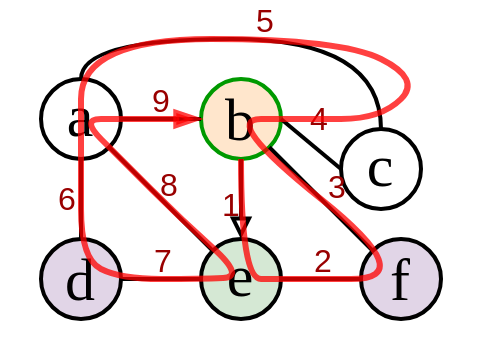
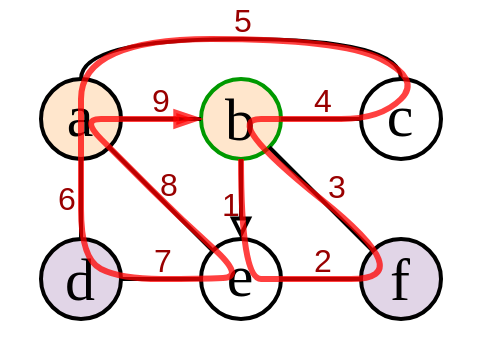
  <mxCell id="0" />
  <mxCell id="1" parent="0" />
  <mxCell id="2" value="" style="group" parent="1" vertex="1" connectable="0"><mxGeometry x="20" y="20" width="200" height="120" as="geometry" /></mxCell>
- <mxCell id="3" value="a" style="ellipse;whiteSpace=wrap;html=1;aspect=fixed;strokeWidth=2;fontFamily=Times New Roman;fontSize=30;spacingTop=-5;container=0;" parent="2" vertex="1"><mxGeometry width="40" height="40" as="geometry" /></mxCell>
+ <mxCell id="3" value="a" style="ellipse;whiteSpace=wrap;html=1;aspect=fixed;strokeWidth=2;fontFamily=Times New Roman;fontSize=30;spacingTop=-5;container=0;fillColor=#ffe6cc;" parent="2" vertex="1"><mxGeometry width="40" height="40" as="geometry" /></mxCell>
  <mxCell id="4" value="b" style="ellipse;whiteSpace=wrap;html=1;aspect=fixed;strokeWidth=2;fontFamily=Times New Roman;fontSize=30;strokeColor=#009900;container=0;fillColor=#ffe6cc;" parent="2" vertex="1"><mxGeometry x="80" width="40" height="40" as="geometry" /></mxCell>
  <mxCell id="5" style="edgeStyle=none;shape=connector;rounded=0;orthogonalLoop=1;jettySize=auto;html=1;exitX=1;exitY=0.5;exitDx=0;exitDy=0;entryX=0;entryY=0.5;entryDx=0;entryDy=0;labelBackgroundColor=none;strokeColor=#000000;strokeWidth=2;fontFamily=Helvetica;fontSize=16;fontColor=#990000;endArrow=none;endFill=0;" parent="2" source="3" target="4" edge="1"><mxGeometry relative="1" as="geometry" /></mxCell>
  <mxCell id="6" value="9" style="edgeLabel;html=1;align=center;verticalAlign=middle;resizable=0;points=[];fontSize=16;fontFamily=Helvetica;fontColor=#990000;container=0;labelBackgroundColor=none;" parent="5" vertex="1" connectable="0"><mxGeometry x="-0.184" relative="1" as="geometry"><mxPoint x="3" y="-10" as="offset" /></mxGeometry></mxCell>
- <mxCell id="7" value="c" style="ellipse;whiteSpace=wrap;html=1;aspect=fixed;strokeWidth=2;fontFamily=Times New Roman;fontSize=30;spacingTop=-5;container=0;" parent="2" vertex="1"><mxGeometry x="150" y="25" width="40" height="40" as="geometry" /></mxCell>
+ <mxCell id="7" value="c" style="ellipse;whiteSpace=wrap;html=1;aspect=fixed;strokeWidth=2;fontFamily=Times New Roman;fontSize=30;spacingTop=-5;container=0;" parent="2" vertex="1"><mxGeometry x="160" width="40" height="40" as="geometry" /></mxCell>
  <mxCell id="8" style="edgeStyle=orthogonalEdgeStyle;shape=connector;rounded=0;orthogonalLoop=1;jettySize=auto;html=1;exitX=0.5;exitY=0;exitDx=0;exitDy=0;entryX=0.5;entryY=0;entryDx=0;entryDy=0;labelBackgroundColor=none;strokeColor=#000000;strokeWidth=2;fontFamily=Helvetica;fontSize=16;fontColor=#990000;endArrow=none;endFill=0;curved=1;" parent="2" source="7" target="3" edge="1"><mxGeometry relative="1" as="geometry" /></mxCell>
  <mxCell id="9" value="5" style="edgeLabel;html=1;align=center;verticalAlign=middle;resizable=0;points=[];fontSize=16;fontFamily=Helvetica;fontColor=#990000;container=0;labelBackgroundColor=none;" parent="8" vertex="1" connectable="0"><mxGeometry x="-0.43" y="3" relative="1" as="geometry"><mxPoint x="-43" y="-13" as="offset" /></mxGeometry></mxCell>
  <mxCell id="10" style="edgeStyle=none;shape=connector;rounded=0;orthogonalLoop=1;jettySize=auto;html=1;exitX=1;exitY=0.5;exitDx=0;exitDy=0;entryX=0;entryY=0.5;entryDx=0;entryDy=0;labelBackgroundColor=none;strokeColor=#000000;strokeWidth=2;fontFamily=Helvetica;fontSize=16;fontColor=#990000;endArrow=none;endFill=0;" parent="2" source="4" target="7" edge="1"><mxGeometry relative="1" as="geometry" /></mxCell>
  <mxCell id="11" value="4" style="edgeLabel;html=1;align=center;verticalAlign=middle;resizable=0;points=[];fontSize=16;fontFamily=Helvetica;fontColor=#990000;container=0;labelBackgroundColor=none;" parent="10" vertex="1" connectable="0"><mxGeometry x="-0.35" y="3" relative="1" as="geometry"><mxPoint x="7" y="-7" as="offset" /></mxGeometry></mxCell>
  <mxCell id="12" value="d" style="ellipse;whiteSpace=wrap;html=1;aspect=fixed;strokeWidth=2;fontFamily=Times New Roman;fontSize=30;container=0;fillColor=#e1d5e7;" parent="2" vertex="1"><mxGeometry y="80" width="40" height="40" as="geometry" /></mxCell>
  <mxCell id="13" style="edgeStyle=none;shape=connector;rounded=0;orthogonalLoop=1;jettySize=auto;html=1;exitX=0.5;exitY=1;exitDx=0;exitDy=0;entryX=0.5;entryY=0;entryDx=0;entryDy=0;labelBackgroundColor=none;strokeColor=#000000;strokeWidth=2;fontFamily=Helvetica;fontSize=16;fontColor=#990000;endArrow=none;endFill=0;" parent="2" source="3" target="12" edge="1"><mxGeometry relative="1" as="geometry" /></mxCell>
  <mxCell id="14" value="6" style="edgeLabel;html=1;align=center;verticalAlign=middle;resizable=0;points=[];fontSize=16;fontFamily=Helvetica;fontColor=#990000;container=0;labelBackgroundColor=none;" parent="13" vertex="1" connectable="0"><mxGeometry x="-0.05" relative="1" as="geometry"><mxPoint x="-8" as="offset" /></mxGeometry></mxCell>
- <mxCell id="15" value="e" style="ellipse;whiteSpace=wrap;html=1;aspect=fixed;strokeWidth=2;fontFamily=Times New Roman;fontSize=30;spacingTop=-5;container=0;fillColor=#d5e8d4;" parent="2" vertex="1"><mxGeometry x="80" y="80" width="40" height="40" as="geometry" /></mxCell>
+ <mxCell id="15" value="e" style="ellipse;whiteSpace=wrap;html=1;aspect=fixed;strokeWidth=2;fontFamily=Times New Roman;fontSize=30;spacingTop=-5;container=0;" parent="2" vertex="1"><mxGeometry x="80" y="80" width="40" height="40" as="geometry" /></mxCell>
  <mxCell id="16" style="edgeStyle=none;shape=connector;rounded=0;orthogonalLoop=1;jettySize=auto;html=1;exitX=1;exitY=1;exitDx=0;exitDy=0;entryX=0;entryY=0;entryDx=0;entryDy=0;labelBackgroundColor=none;strokeColor=#000000;strokeWidth=2;fontFamily=Helvetica;fontSize=16;fontColor=#990000;endArrow=none;endFill=0;" parent="2" source="3" target="15" edge="1"><mxGeometry relative="1" as="geometry" /></mxCell>
  <mxCell id="17" value="8" style="edgeLabel;html=1;align=center;verticalAlign=middle;resizable=0;points=[];fontSize=16;fontFamily=Helvetica;fontColor=#990000;container=0;labelBackgroundColor=none;" parent="16" vertex="1" connectable="0"><mxGeometry x="0.113" y="1" relative="1" as="geometry"><mxPoint y="-10" as="offset" /></mxGeometry></mxCell>
  <mxCell id="18" style="edgeStyle=orthogonalEdgeStyle;rounded=0;orthogonalLoop=1;jettySize=auto;html=1;exitX=0.5;exitY=1;exitDx=0;exitDy=0;entryX=0.5;entryY=0;entryDx=0;entryDy=0;fontFamily=Helvetica;fontSize=16;endArrow=block;endFill=0;strokeWidth=2;strokeColor=#000000;labelBackgroundColor=none;fontColor=#990000;" parent="2" source="4" target="15" edge="1"><mxGeometry relative="1" as="geometry" /></mxCell>
  <mxCell id="19" value="1" style="edgeLabel;html=1;align=center;verticalAlign=middle;resizable=0;points=[];fontSize=16;fontFamily=Helvetica;fontColor=#990000;container=0;labelBackgroundColor=none;" parent="18" vertex="1" connectable="0"><mxGeometry x="0.1" y="2" relative="1" as="geometry"><mxPoint x="-8" as="offset" /></mxGeometry></mxCell>
  <mxCell id="20" style="edgeStyle=none;shape=connector;rounded=0;orthogonalLoop=1;jettySize=auto;html=1;exitX=1;exitY=0.5;exitDx=0;exitDy=0;entryX=0;entryY=0.5;entryDx=0;entryDy=0;labelBackgroundColor=none;strokeColor=#000000;strokeWidth=2;fontFamily=Helvetica;fontSize=16;fontColor=#990000;endArrow=none;endFill=0;" parent="2" source="12" target="15" edge="1"><mxGeometry relative="1" as="geometry" /></mxCell>
  <mxCell id="21" value="7" style="edgeLabel;html=1;align=center;verticalAlign=middle;resizable=0;points=[];fontSize=16;fontFamily=Helvetica;fontColor=#990000;container=0;labelBackgroundColor=none;" parent="20" vertex="1" connectable="0"><mxGeometry x="0.035" relative="1" as="geometry"><mxPoint x="-1" y="-10" as="offset" /></mxGeometry></mxCell>
  <mxCell id="22" value="f" style="ellipse;whiteSpace=wrap;html=1;aspect=fixed;strokeWidth=2;fontFamily=Times New Roman;fontSize=30;container=0;fillColor=#e1d5e7;" parent="2" vertex="1"><mxGeometry x="160" y="80" width="40" height="40" as="geometry" /></mxCell>
  <mxCell id="23" style="shape=connector;rounded=0;orthogonalLoop=1;jettySize=auto;html=1;exitX=1;exitY=1;exitDx=0;exitDy=0;entryX=0;entryY=0;entryDx=0;entryDy=0;labelBackgroundColor=none;strokeColor=#000000;strokeWidth=2;fontFamily=Helvetica;fontSize=16;fontColor=#990000;endArrow=none;endFill=0;" parent="2" source="4" target="22" edge="1"><mxGeometry relative="1" as="geometry" /></mxCell>
  <mxCell id="24" value="3" style="edgeLabel;html=1;align=center;verticalAlign=middle;resizable=0;points=[];fontSize=16;fontFamily=Helvetica;fontColor=#990000;container=0;labelBackgroundColor=none;" parent="23" vertex="1" connectable="0"><mxGeometry x="-0.193" y="1" relative="1" as="geometry"><mxPoint x="11" y="-1" as="offset" /></mxGeometry></mxCell>
  <mxCell id="25" style="edgeStyle=none;shape=connector;rounded=0;orthogonalLoop=1;jettySize=auto;html=1;exitX=1;exitY=0.5;exitDx=0;exitDy=0;entryX=0;entryY=0.5;entryDx=0;entryDy=0;labelBackgroundColor=none;strokeColor=#000000;strokeWidth=2;fontFamily=Helvetica;fontSize=16;fontColor=#990000;endArrow=none;endFill=0;" parent="2" source="15" target="22" edge="1"><mxGeometry relative="1" as="geometry" /></mxCell>
  <mxCell id="26" value="2" style="edgeLabel;html=1;align=center;verticalAlign=middle;resizable=0;points=[];fontSize=16;fontFamily=Helvetica;fontColor=#990000;container=0;labelBackgroundColor=none;" parent="25" vertex="1" connectable="0"><mxGeometry x="-0.3" y="4" relative="1" as="geometry"><mxPoint x="6" y="-6" as="offset" /></mxGeometry></mxCell>
  <mxCell id="27" value="" style="curved=1;endArrow=blockThin;html=1;rounded=0;exitX=0.5;exitY=1;exitDx=0;exitDy=0;strokeWidth=3;strokeColor=#FF0000;endFill=1;opacity=75;shadow=0;sketch=0;" edge="1" parent="2"><mxGeometry width="50" height="50" relative="1" as="geometry"><mxPoint x="100" y="40" as="sourcePoint" /><mxPoint x="80" y="20" as="targetPoint" /><Array as="points"><mxPoint x="100" y="100" /><mxPoint x="120" y="100" /><mxPoint x="190" y="100" /><mxPoint x="90" y="20" /><mxPoint x="130" y="20" /><mxPoint x="170" y="20" /><mxPoint x="190" /><mxPoint x="150" y="-20" /><mxPoint x="20" y="-20" /><mxPoint x="20" y="40" /><mxPoint x="20" y="90" /><mxPoint x="40" y="100" /><mxPoint x="80" y="100" /><mxPoint x="102" y="99" /><mxPoint x="70" y="70" /><mxPoint x="40" y="40" /><mxPoint x="20" y="20" /><mxPoint x="40" y="20" /></Array></mxGeometry></mxCell>
